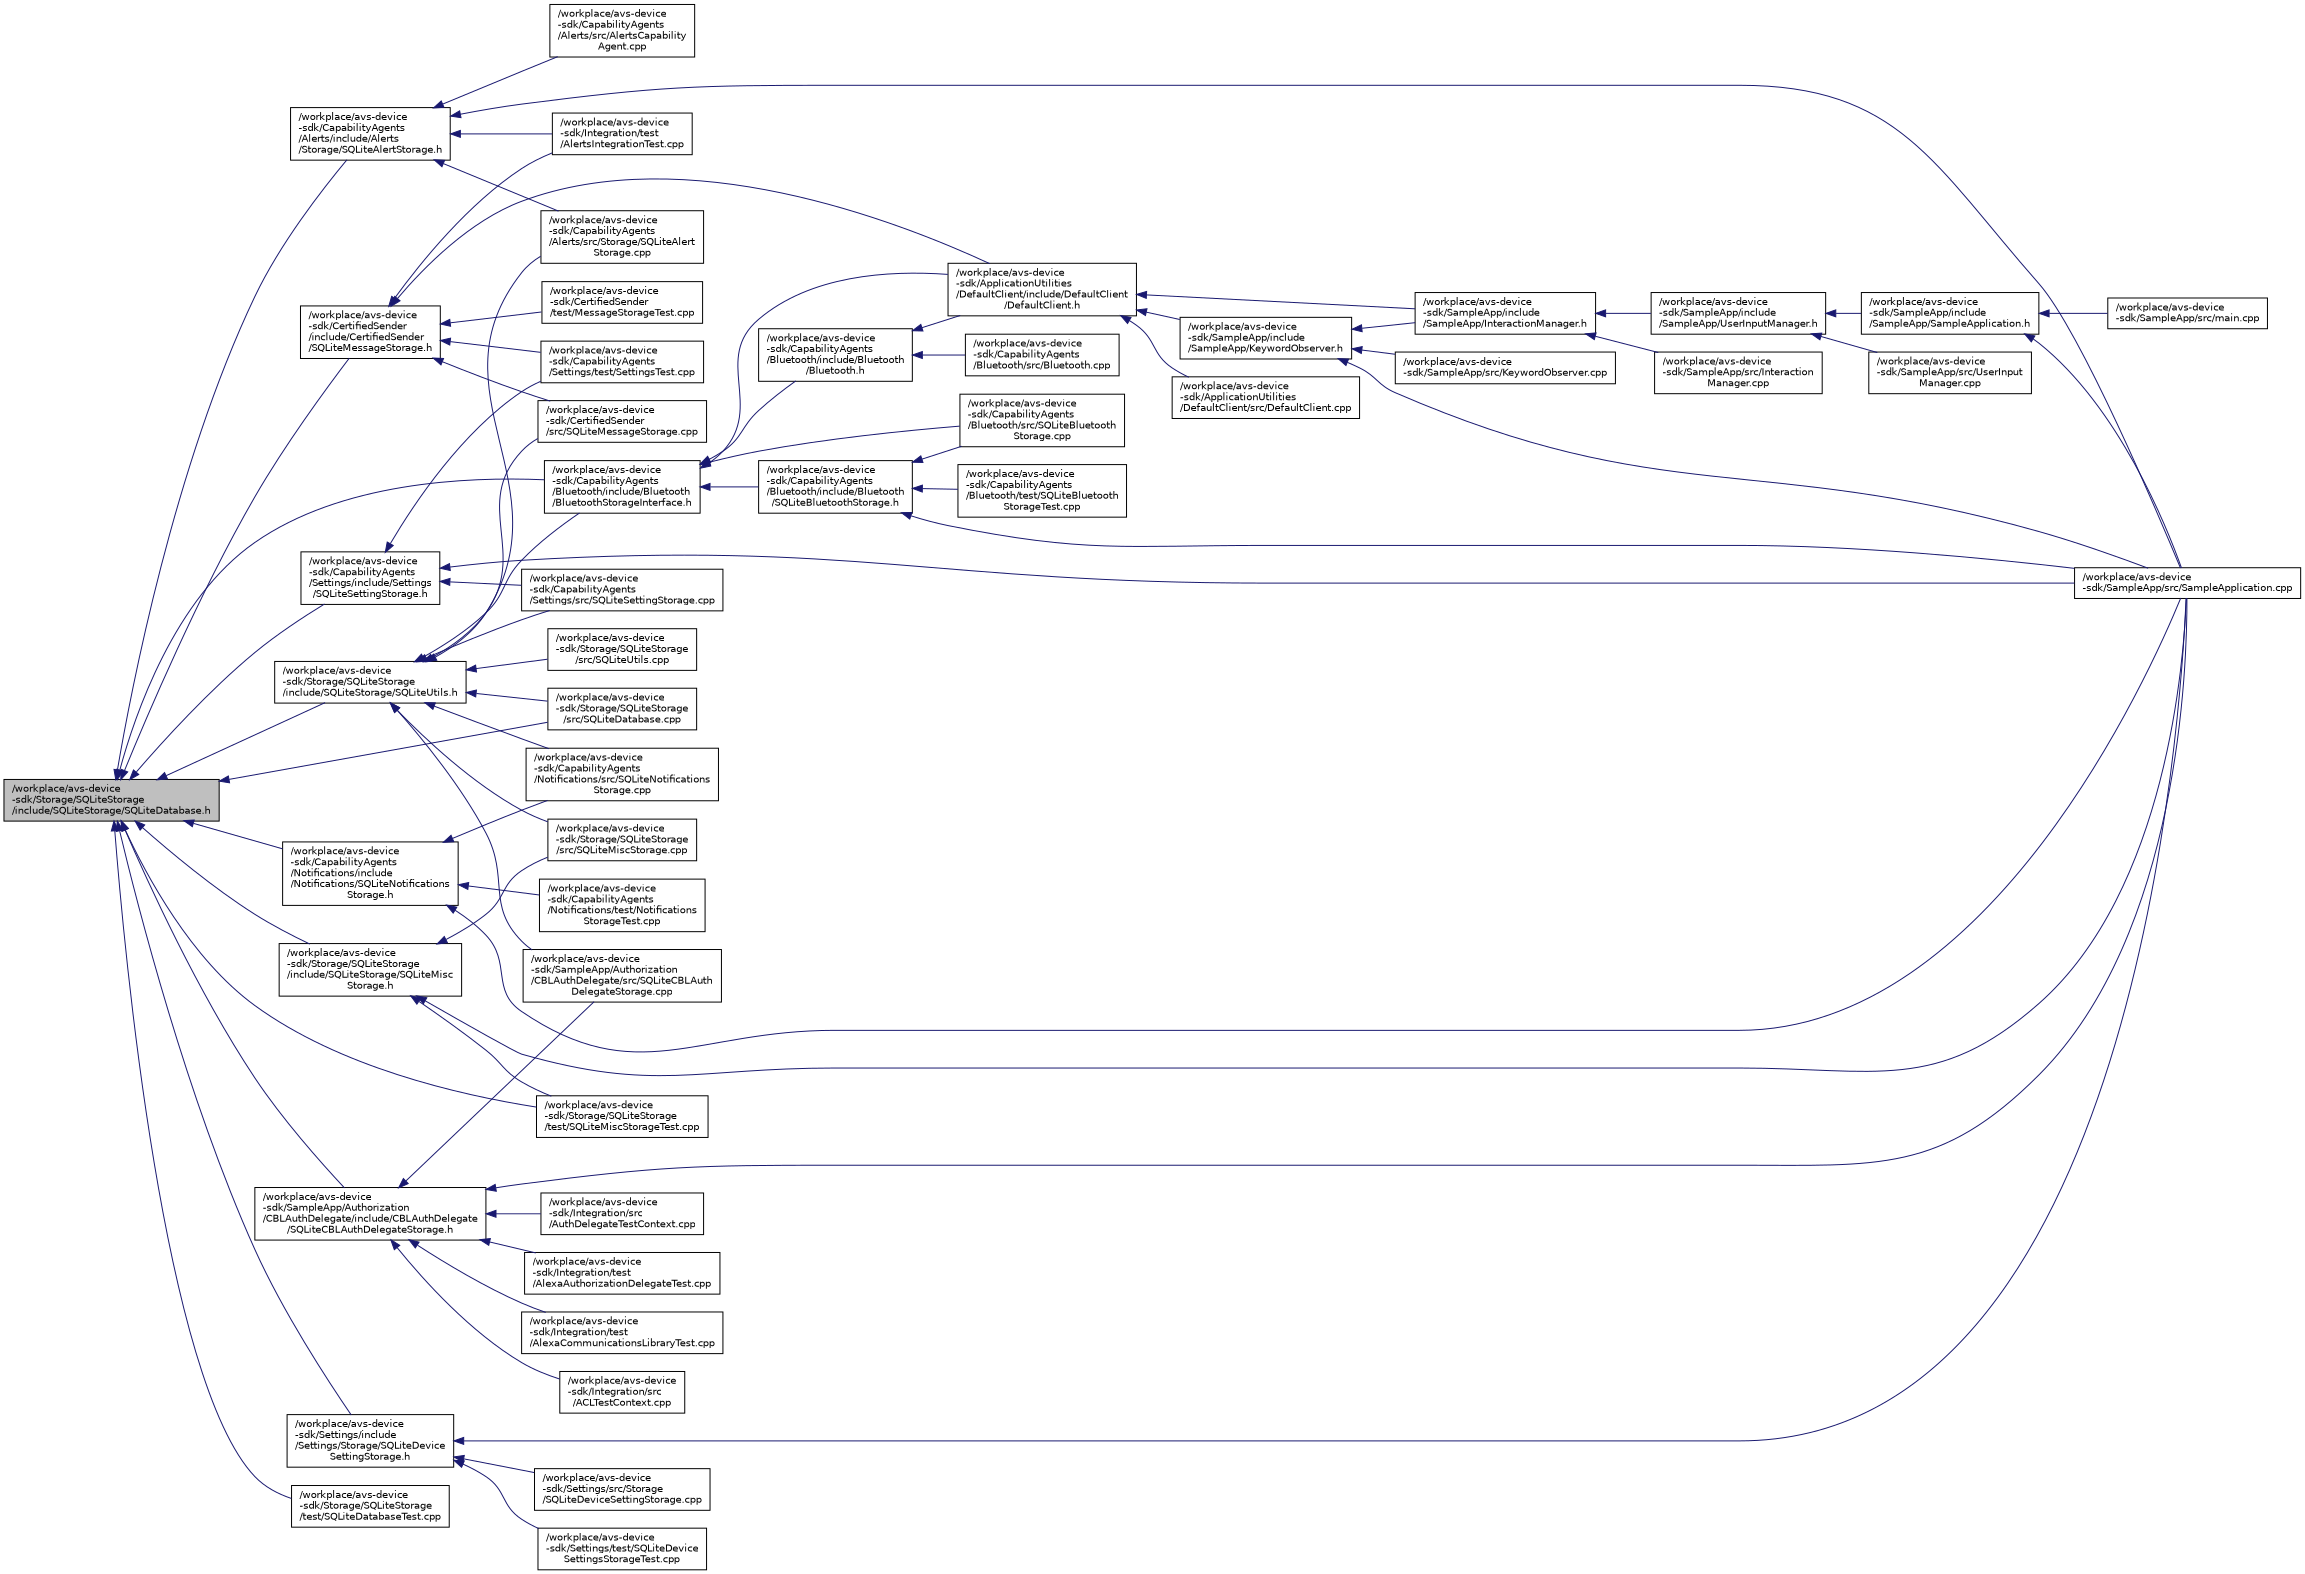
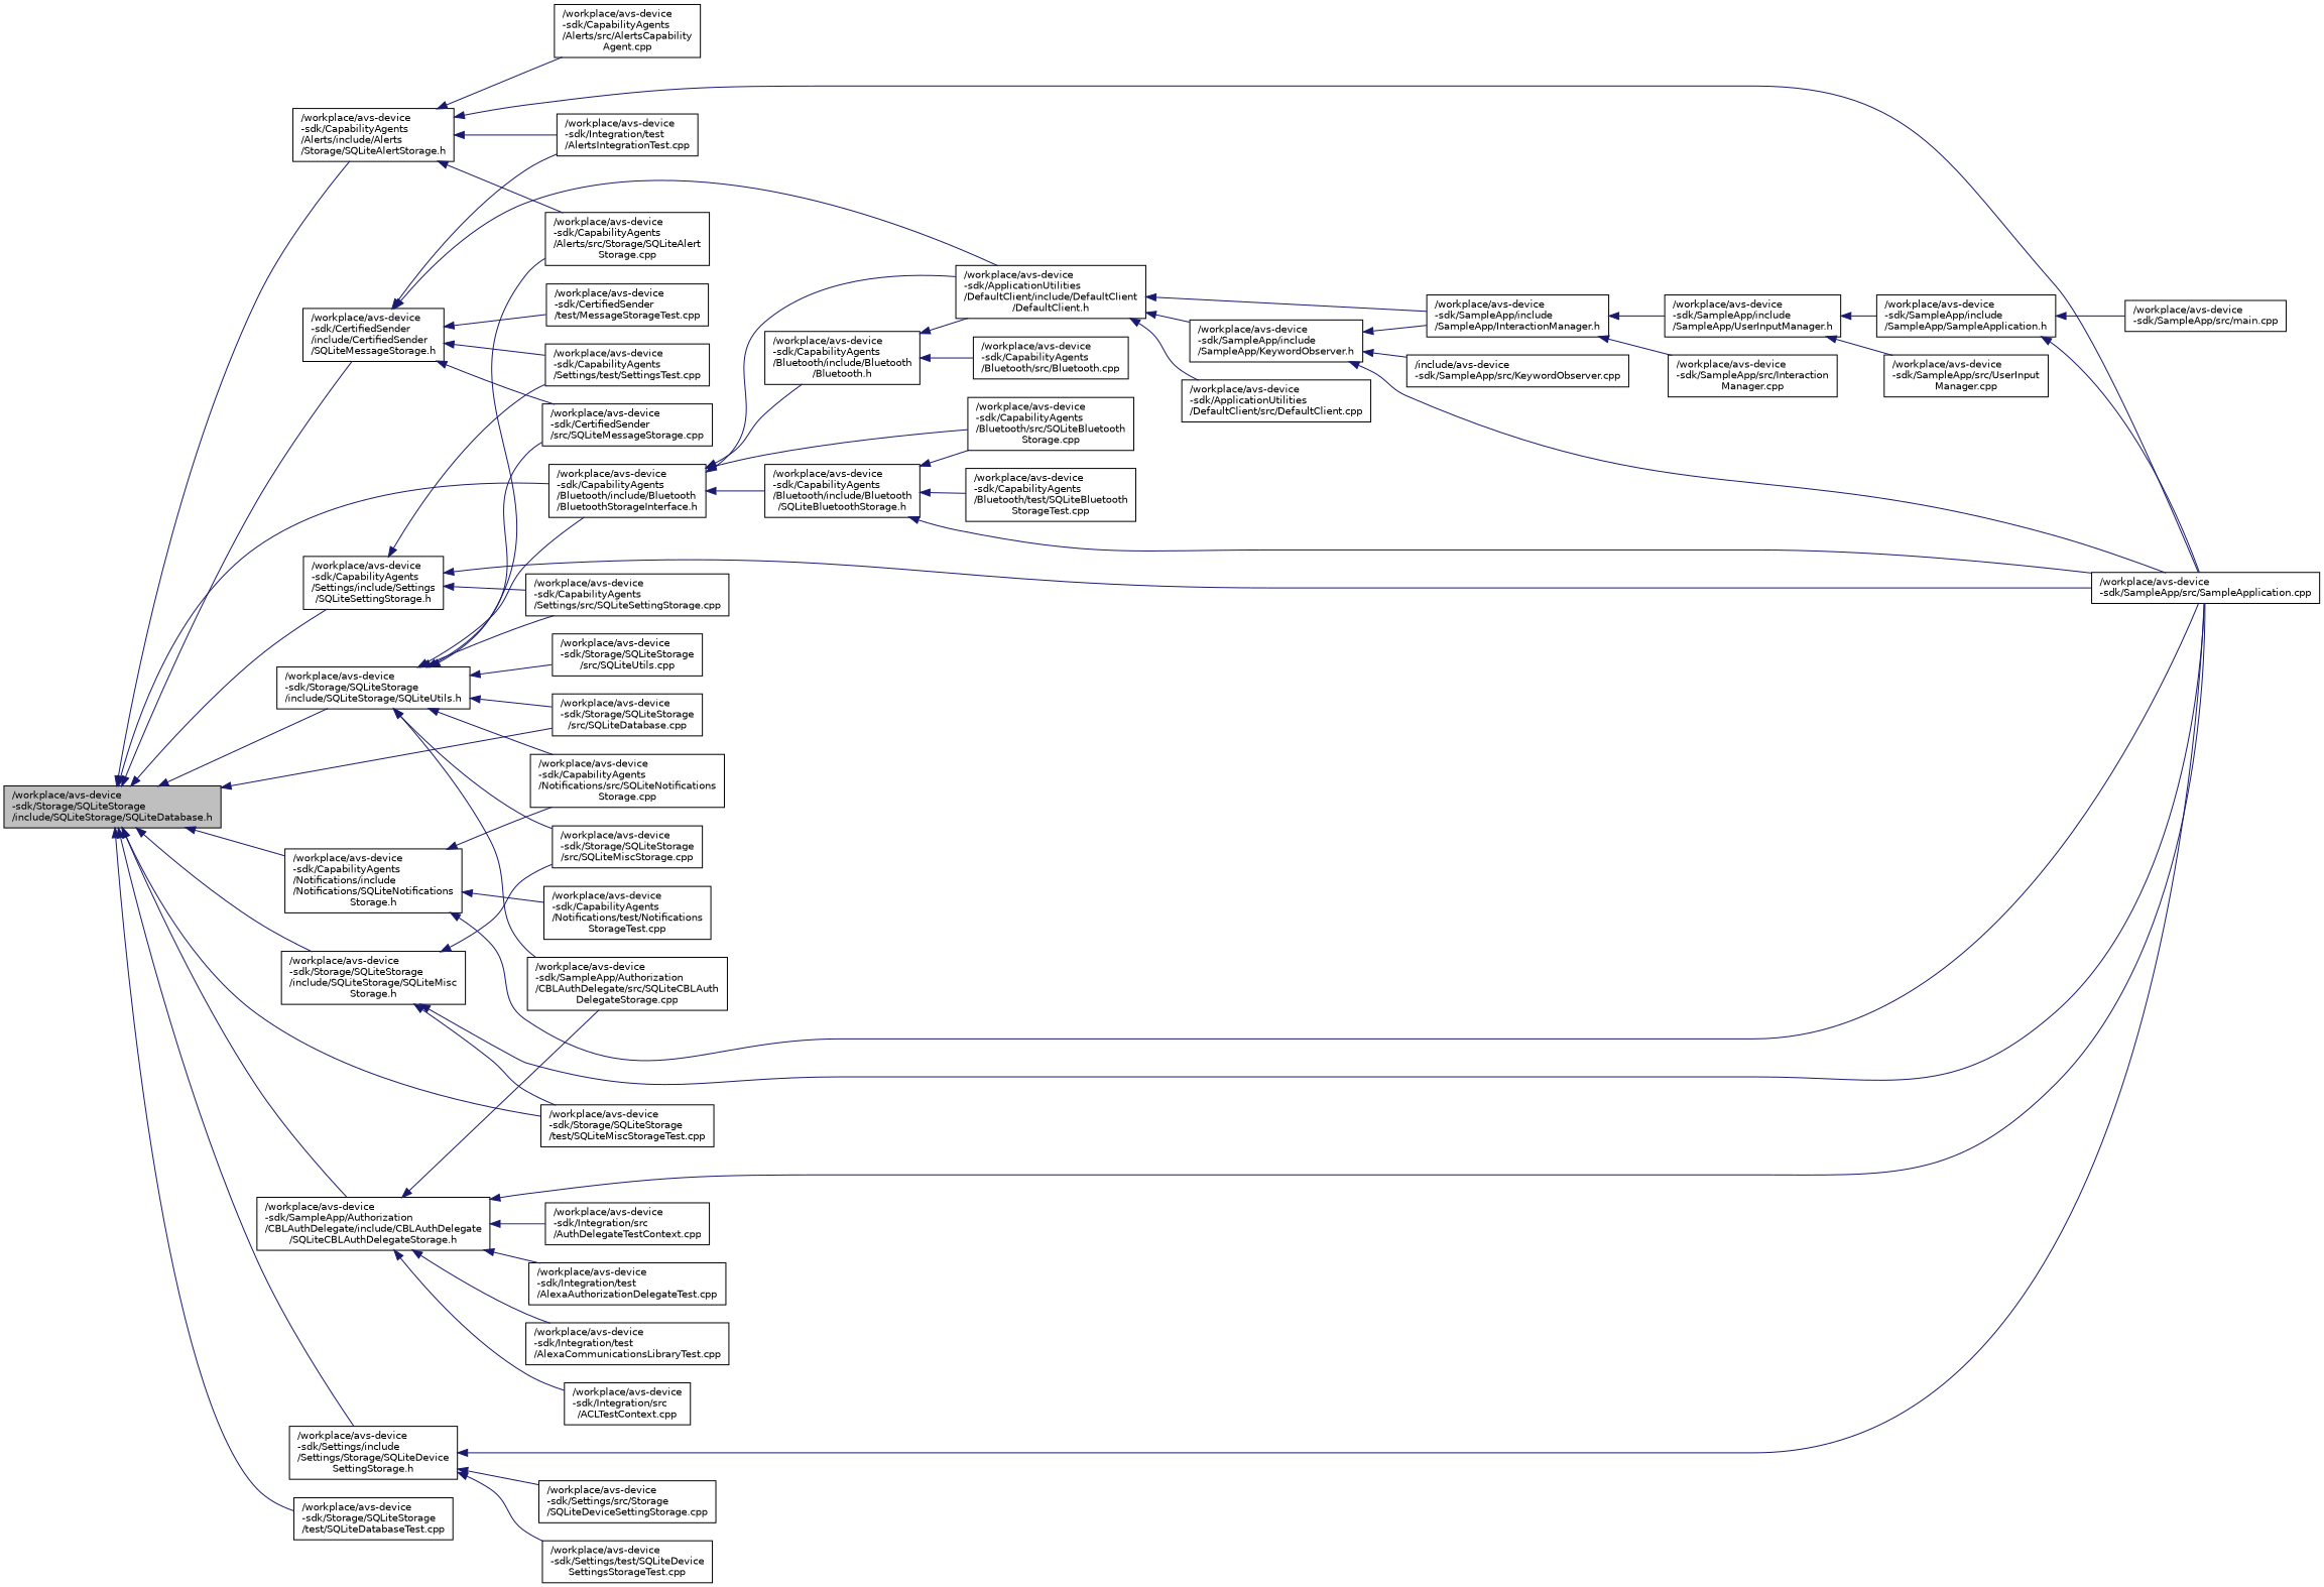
  digraph {
    rankdir=LR
    node [color=black fillcolor=white fontname=Helvetica fontsize=10 shape=record style=filled]
    edge [color=midnightblue dir=back fontname=Helvetica fontsize=10 labelfontname=Helvetica labelfontsize=10 style=solid]
    n1 [fillcolor=grey75 fontcolor=black height=0.2 label="/workplace/avs-device\l-sdk/Storage/SQLiteStorage\l/include/SQLiteStorage/SQLiteDatabase.h" width=0.4]
    n2 [height=0.2 label="/workplace/avs-device\l-sdk/CapabilityAgents\l/Alerts/include/Alerts\l/Storage/SQLiteAlertStorage.h" width=0.4]
    n3 [height=0.2 label="/workplace/avs-device\l-sdk/CapabilityAgents\l/Bluetooth/include/Bluetooth\l/BluetoothStorageInterface.h" width=0.4]
    n4 [height=0.2 label="/workplace/avs-device\l-sdk/CapabilityAgents\l/Notifications/include\l/Notifications/SQLiteNotifications\lStorage.h" width=0.4]
    n5 [height=0.2 label="/workplace/avs-device\l-sdk/CapabilityAgents\l/Settings/include/Settings\l/SQLiteSettingStorage.h" width=0.4]
    n6 [height=0.2 label="/workplace/avs-device\l-sdk/CertifiedSender\l/include/CertifiedSender\l/SQLiteMessageStorage.h" width=0.4]
    n7 [height=0.2 label="/workplace/avs-device\l-sdk/SampleApp/Authorization\l/CBLAuthDelegate/include/CBLAuthDelegate\l/SQLiteCBLAuthDelegateStorage.h" width=0.4]
    n8 [height=0.2 label="/workplace/avs-device\l-sdk/Settings/include\l/Settings/Storage/SQLiteDevice\lSettingStorage.h" width=0.4]
    n9 [height=0.2 label="/workplace/avs-device\l-sdk/Storage/SQLiteStorage\l/include/SQLiteStorage/SQLiteMisc\lStorage.h" width=0.4]
    n10 [height=0.2 label="/workplace/avs-device\l-sdk/Storage/SQLiteStorage\l/test/SQLiteMiscStorageTest.cpp" width=0.4]
    n11 [height=0.2 label="/workplace/avs-device\l-sdk/Storage/SQLiteStorage\l/include/SQLiteStorage/SQLiteUtils.h" width=0.4]
    n12 [height=0.2 label="/workplace/avs-device\l-sdk/Storage/SQLiteStorage\l/src/SQLiteDatabase.cpp" width=0.4]
    n13 [height=0.2 label="/workplace/avs-device\l-sdk/Storage/SQLiteStorage\l/test/SQLiteDatabaseTest.cpp" width=0.4]
    n14 [height=0.2 label="/workplace/avs-device\l-sdk/CapabilityAgents\l/Alerts/src/AlertsCapability\lAgent.cpp" width=0.4]
    n15 [height=0.2 label="/workplace/avs-device\l-sdk/CapabilityAgents\l/Alerts/src/Storage/SQLiteAlert\lStorage.cpp" width=0.4]
    n16 [height=0.2 label="/workplace/avs-device\l-sdk/Integration/test\l/AlertsIntegrationTest.cpp" width=0.4]
    n17 [height=0.2 label="/workplace/avs-device\l-sdk/SampleApp/src/SampleApplication.cpp" width=0.4]
    n18 [height=0.2 label="/workplace/avs-device\l-sdk/ApplicationUtilities\l/DefaultClient/include/DefaultClient\l/DefaultClient.h" width=0.4]
    n19 [height=0.2 label="/workplace/avs-device\l-sdk/CapabilityAgents\l/Bluetooth/include/Bluetooth\l/Bluetooth.h" width=0.4]
    n20 [height=0.2 label="/workplace/avs-device\l-sdk/CapabilityAgents\l/Bluetooth/include/Bluetooth\l/SQLiteBluetoothStorage.h" width=0.4]
    n21 [height=0.2 label="/workplace/avs-device\l-sdk/CapabilityAgents\l/Bluetooth/src/SQLiteBluetooth\lStorage.cpp" width=0.4]
    n22 [height=0.2 label="/workplace/avs-device\l-sdk/ApplicationUtilities\l/DefaultClient/src/DefaultClient.cpp" width=0.4]
    n23 [height=0.2 label="/workplace/avs-device\l-sdk/SampleApp/include\l/SampleApp/InteractionManager.h" width=0.4]
    n24 [height=0.2 label="/workplace/avs-device\l-sdk/SampleApp/include\l/SampleApp/KeywordObserver.h" width=0.4]
    n25 [height=0.2 label="/workplace/avs-device\l-sdk/SampleApp/include\l/SampleApp/UserInputManager.h" width=0.4]
    n26 [height=0.2 label="/workplace/avs-device\l-sdk/SampleApp/src/Interaction\lManager.cpp" width=0.4]
    n27 [height=0.2 label="/workplace/avs-device\l-sdk/SampleApp/include\l/SampleApp/SampleApplication.h" width=0.4]
    n28 [height=0.2 label="/workplace/avs-device\l-sdk/SampleApp/src/UserInput\lManager.cpp" width=0.4]
    n29 [height=0.2 label="/workplace/avs-device\l-sdk/SampleApp/src/main.cpp" width=0.4]
-   n30 [height=0.2 label="/workplace/avs-device\l-sdk/SampleApp/src/KeywordObserver.cpp" width=0.4]
+   n30 [height=0.2 label="/include/avs-device\l-sdk/SampleApp/src/KeywordObserver.cpp" width=0.4]
    n31 [height=0.2 label="/workplace/avs-device\l-sdk/CapabilityAgents\l/Bluetooth/src/Bluetooth.cpp" width=0.4]
    n32 [height=0.2 label="/workplace/avs-device\l-sdk/CapabilityAgents\l/Bluetooth/test/SQLiteBluetooth\lStorageTest.cpp" width=0.4]
    n33 [height=0.2 label="/workplace/avs-device\l-sdk/CapabilityAgents\l/Notifications/src/SQLiteNotifications\lStorage.cpp" width=0.4]
    n34 [height=0.2 label="/workplace/avs-device\l-sdk/CapabilityAgents\l/Notifications/test/Notifications\lStorageTest.cpp" width=0.4]
    n35 [height=0.2 label="/workplace/avs-device\l-sdk/CapabilityAgents\l/Settings/src/SQLiteSettingStorage.cpp" width=0.4]
    n36 [height=0.2 label="/workplace/avs-device\l-sdk/CapabilityAgents\l/Settings/test/SettingsTest.cpp" width=0.4]
    n37 [height=0.2 label="/workplace/avs-device\l-sdk/CertifiedSender\l/src/SQLiteMessageStorage.cpp" width=0.4]
    n38 [height=0.2 label="/workplace/avs-device\l-sdk/CertifiedSender\l/test/MessageStorageTest.cpp" width=0.4]
    n39 [height=0.2 label="/workplace/avs-device\l-sdk/Integration/src\l/ACLTestContext.cpp" width=0.4]
    n40 [height=0.2 label="/workplace/avs-device\l-sdk/Integration/src\l/AuthDelegateTestContext.cpp" width=0.4]
    n41 [height=0.2 label="/workplace/avs-device\l-sdk/Integration/test\l/AlexaAuthorizationDelegateTest.cpp" width=0.4]
    n42 [height=0.2 label="/workplace/avs-device\l-sdk/Integration/test\l/AlexaCommunicationsLibraryTest.cpp" width=0.4]
    n43 [height=0.2 label="/workplace/avs-device\l-sdk/SampleApp/Authorization\l/CBLAuthDelegate/src/SQLiteCBLAuth\lDelegateStorage.cpp" width=0.4]
    n44 [height=0.2 label="/workplace/avs-device\l-sdk/Settings/src/Storage\l/SQLiteDeviceSettingStorage.cpp" width=0.4]
    n45 [height=0.2 label="/workplace/avs-device\l-sdk/Settings/test/SQLiteDevice\lSettingsStorageTest.cpp" width=0.4]
    n46 [height=0.2 label="/workplace/avs-device\l-sdk/Storage/SQLiteStorage\l/src/SQLiteMiscStorage.cpp" width=0.4]
    n47 [height=0.2 label="/workplace/avs-device\l-sdk/Storage/SQLiteStorage\l/src/SQLiteUtils.cpp" width=0.4]
    n1 -> n2
    n1 -> n3
    n1 -> n4
    n1 -> n5
    n1 -> n6
    n1 -> n7
    n1 -> n8
    n1 -> n9
    n1 -> n10
    n1 -> n11
    n1 -> n12
    n1 -> n13
    n2 -> n14
    n2 -> n15
    n2 -> n16
    n2 -> n17
    n3 -> n18
    n3 -> n19
    n3 -> n20
    n3 -> n21
    n4 -> n17
    n4 -> n33
    n4 -> n34
    n5 -> n17
    n5 -> n35
    n5 -> n36
    n6 -> n16
    n6 -> n18
    n6 -> n36
    n6 -> n37
    n6 -> n38
    n7 -> n17
    n7 -> n39
    n7 -> n40
    n7 -> n41
    n7 -> n42
    n7 -> n43
    n8 -> n17
    n8 -> n44
    n8 -> n45
    n9 -> n10
    n9 -> n17
    n9 -> n46
    n11 -> n3
    n11 -> n12
    n11 -> n15
    n11 -> n33
    n11 -> n35
    n11 -> n37
    n11 -> n43
    n11 -> n46
    n11 -> n47
    n18 -> n22
    n18 -> n23
    n18 -> n24
    n19 -> n18
    n19 -> n31
    n20 -> n17
    n20 -> n21
    n20 -> n32
    n23 -> n25
    n23 -> n26
    n24 -> n17
    n24 -> n23
    n24 -> n30
    n25 -> n27
    n25 -> n28
    n27 -> n17
    n27 -> n29
  }
